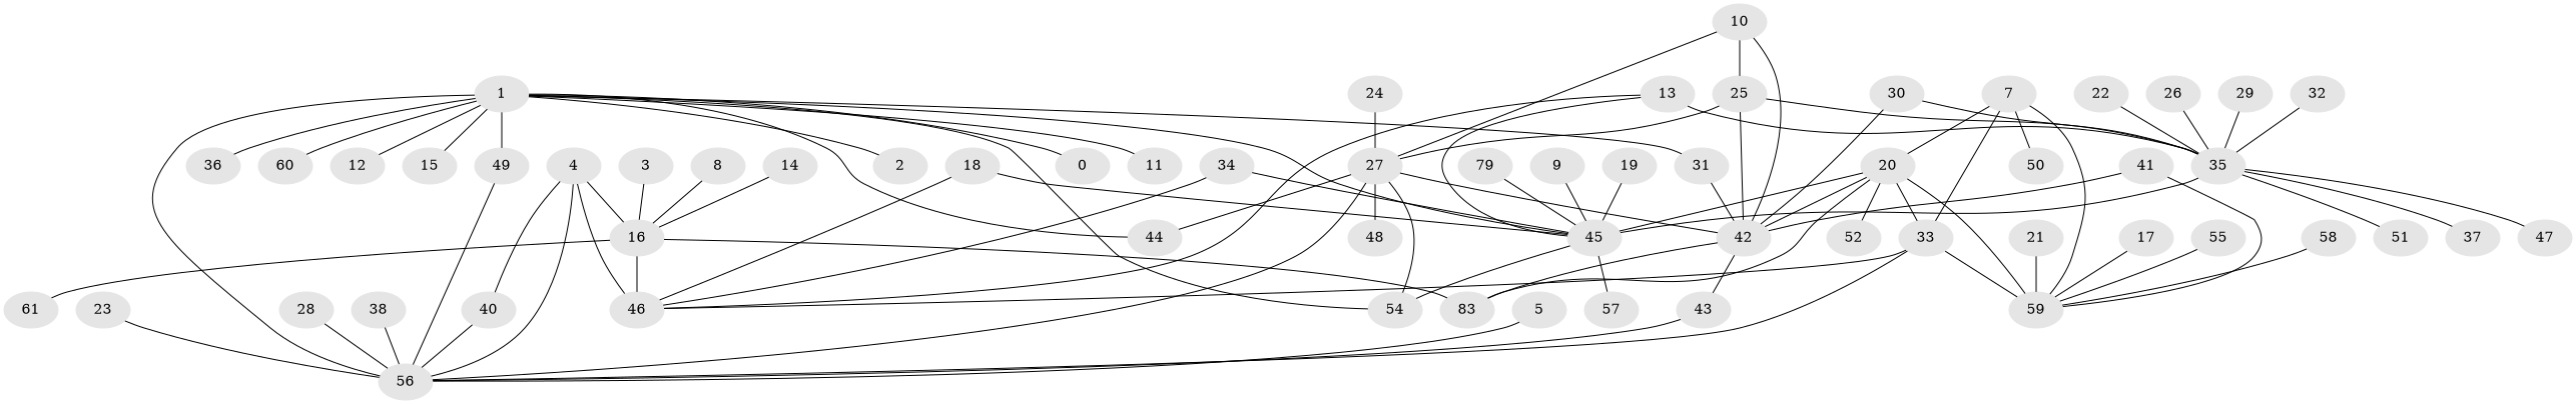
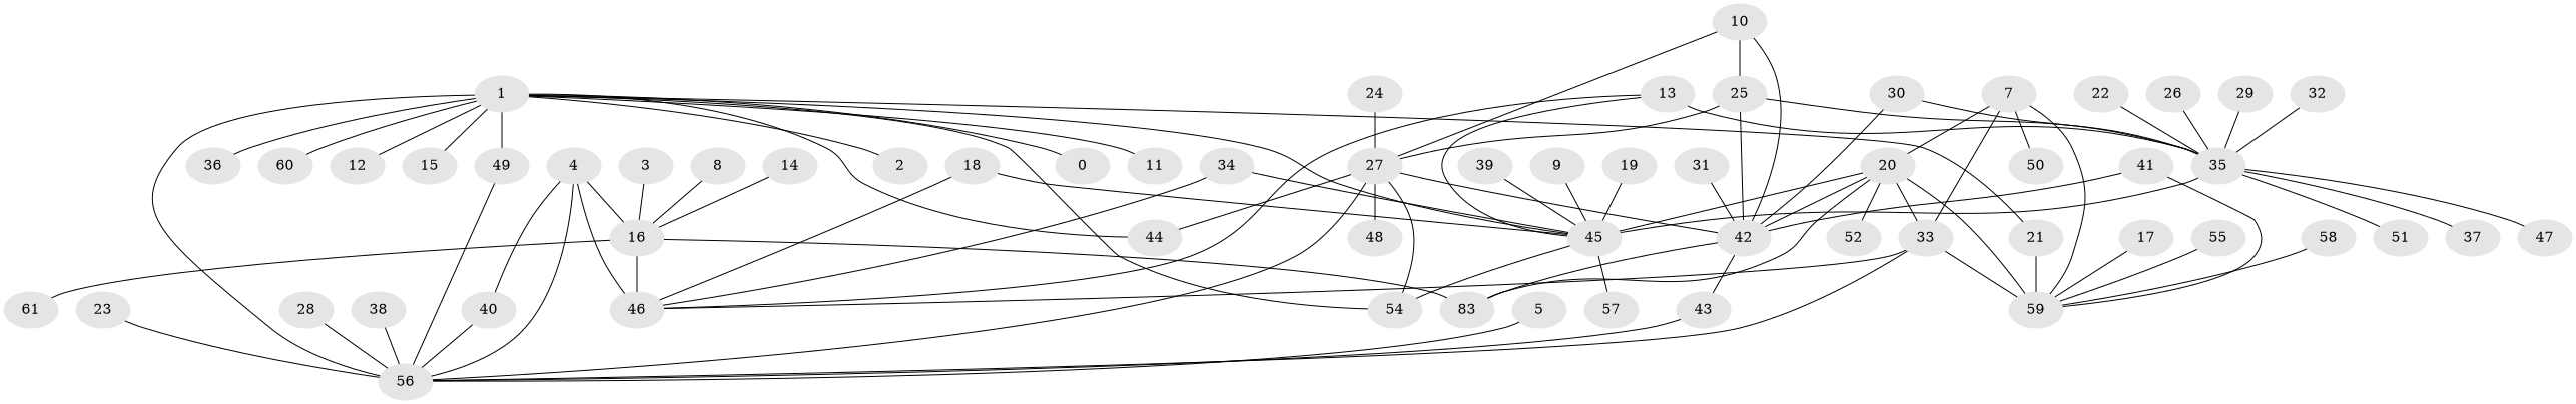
  graph {
    node [color=gray90 style=filled]
    edge [weight=1.0]
    1
    2
    n3 [label=0]
    11
    12
    15
    31
    36
    44
    45
    49
    54
    56
    60
    42
    57
    3
    16
    46
    n20 [label=83]
    61
    4
    40
    25
    27
    35
    5
    7
    20
    33
    50
    59
    52
    8
    9
    10
    48
    43
    13
    37
    47
    51
    14
    17
    18
    19
    21
    22
    23
    24
    26
    28
    29
    30
    32
    34
    38
-   39 [label=79]
+   39
    41
    55
    58
    1 -- 2
    1 -- n3
    1 -- 11
    1 -- 12
    1 -- 15
-   1 -- 31
+   1 -- 21
    1 -- 36
    1 -- 44
    1 -- 45
    1 -- 49 [weight=4.0]
    1 -- 54
    1 -- 56 [weight=4.0]
    1 -- 60
    31 -- 42
    45 -- 54
    45 -- 57
    49 -- 56
    42 -- n20
    42 -- 43
    3 -- 16
    16 -- 46 [weight=2.0]
    16 -- n20
    16 -- 61
    4 -- 56
    4 -- 16 [weight=6.0]
    4 -- 46 [weight=3.0]
    4 -- 40
    40 -- 56
    25 -- 42 [weight=2.0]
    25 -- 27 [weight=2.0]
    25 -- 35
    27 -- 44
    27 -- 54
    27 -- 56
    27 -- 42
    27 -- 48
    35 -- 45 [weight=4.0]
    35 -- 37
    35 -- 47
    35 -- 51
    5 -- 56
    7 -- 20
    7 -- 33 [weight=2.0]
    7 -- 50
    7 -- 59 [weight=2.0]
    20 -- 45
    20 -- 42
    20 -- n20
    20 -- 33 [weight=2.0]
    20 -- 59 [weight=2.0]
    20 -- 52
    33 -- 56
    33 -- 46
    33 -- 59 [weight=4.0]
    8 -- 16
    9 -- 45
    10 -- 42 [weight=2.0]
    10 -- 25 [weight=4.0]
    10 -- 27 [weight=2.0]
    43 -- 56
    13 -- 45
    13 -- 46
    13 -- 35 [weight=4.0]
    14 -- 16
    17 -- 59
    18 -- 45
    18 -- 46
    19 -- 45
    21 -- 59
    22 -- 35
    23 -- 56
    24 -- 27
    26 -- 35
    28 -- 56
    29 -- 35
    30 -- 42
    30 -- 35
    32 -- 35
    34 -- 45
    34 -- 46
    38 -- 56
    39 -- 45
    41 -- 42
    41 -- 59
    55 -- 59
    58 -- 59
  }
